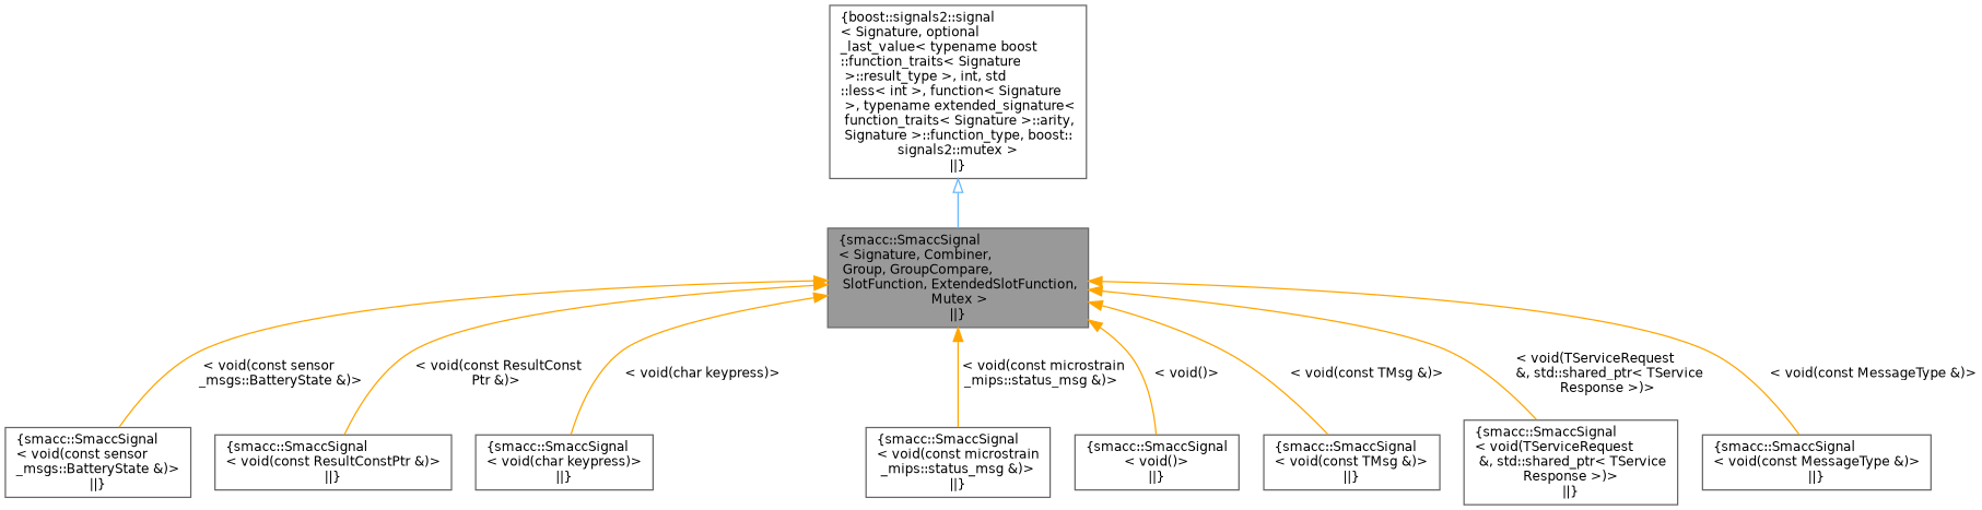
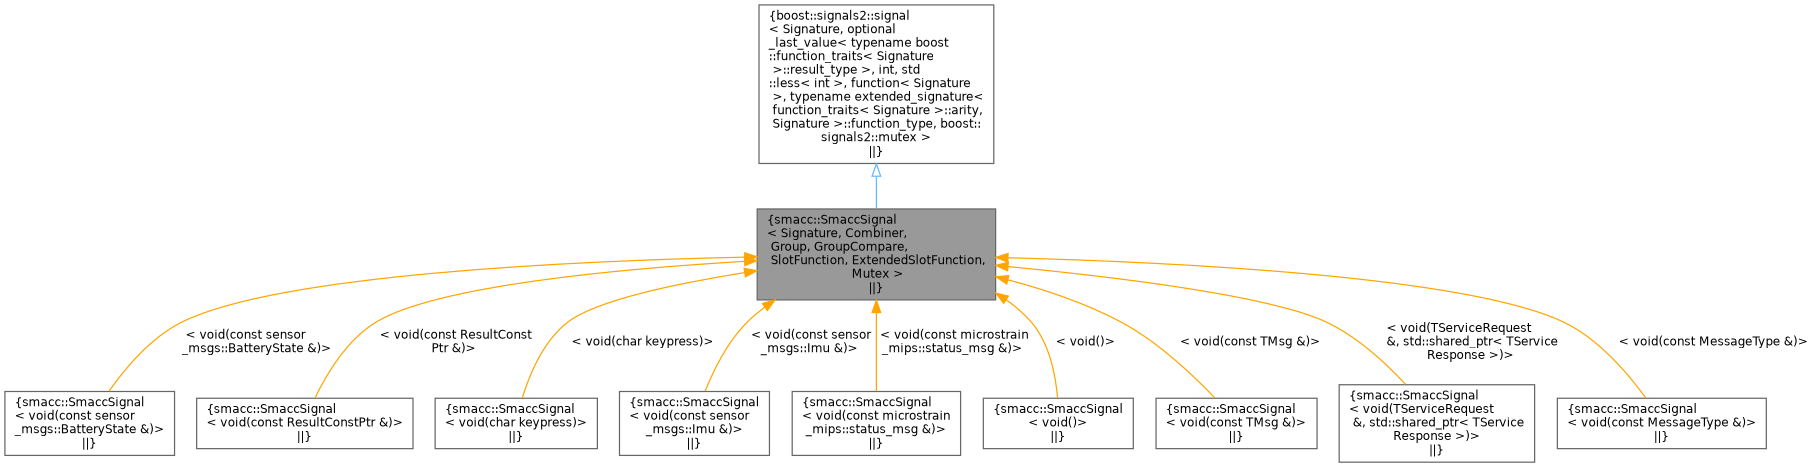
  digraph {
    node [color=gray40 fillcolor=white fontname=Helvetica fontsize=10 shape=box style=filled]
    edge [color=orange dir=back fontname=Helvetica fontsize=10 labelfontname=Helvetica labelfontsize=10 style=solid]
    n1 [fillcolor=grey60 fontcolor=black height=0.2 label="{smacc::SmaccSignal\l\< Signature, Combiner,\l Group, GroupCompare,\l SlotFunction, ExtendedSlotFunction,\l Mutex \>\n||}" width=0.4]
    n2 [height=0.2 label="{smacc::SmaccSignal\l\< void(const sensor\l_msgs::BatteryState &)\>\n||}" width=0.4]
    n3 [height=0.2 label="{smacc::SmaccSignal\l\< void(const ResultConstPtr &)\>\n||}" width=0.4]
    n4 [height=0.2 label="{smacc::SmaccSignal\l\< void(char keypress)\>\n||}" width=0.4]
+   n5 [height=0.2 label="{smacc::SmaccSignal\l\< void(const sensor\l_msgs::Imu &)\>\n||}" width=0.4]
    n6 [height=0.2 label="{smacc::SmaccSignal\l\< void(const microstrain\l_mips::status_msg &)\>\n||}" width=0.4]
    n7 [height=0.2 label="{smacc::SmaccSignal\l\< void()\>\n||}" width=0.4]
    n8 [height=0.2 label="{smacc::SmaccSignal\l\< void(const TMsg &)\>\n||}" width=0.4]
    n9 [height=0.2 label="{smacc::SmaccSignal\l\< void(TServiceRequest\l &, std::shared_ptr\< TService\lResponse \>)\>\n||}" width=0.4]
    n10 [height=0.2 label="{smacc::SmaccSignal\l\< void(const MessageType &)\>\n||}" width=0.4]
    n11 [height=0.2 label="{boost::signals2::signal\l\< Signature, optional\l_last_value\< typename boost\l::function_traits\< Signature\l \>::result_type \>, int, std\l::less\< int \>, function\< Signature\l \>, typename extended_signature\<\l function_traits\< Signature \>::arity,\l Signature \>::function_type, boost::\lsignals2::mutex \>\n||}" width=0.4]
    n1 -> n2 [label=" \< void(const sensor\l_msgs::BatteryState &)\>"]
    n1 -> n3 [label=" \< void(const ResultConst\lPtr &)\>"]
    n1 -> n4 [label=" \< void(char keypress)\>"]
+   n1 -> n5 [label=" \< void(const sensor\l_msgs::Imu &)\>"]
    n1 -> n6 [label=" \< void(const microstrain\l_mips::status_msg &)\>"]
    n1 -> n7 [label=" \< void()\>"]
    n1 -> n8 [label=" \< void(const TMsg &)\>"]
    n1 -> n9 [label=" \< void(TServiceRequest\l &, std::shared_ptr\< TService\lResponse \>)\>"]
    n1 -> n10 [label=" \< void(const MessageType &)\>"]
    n11 -> n1 [arrowtail=onormal color=steelblue1]
  }
